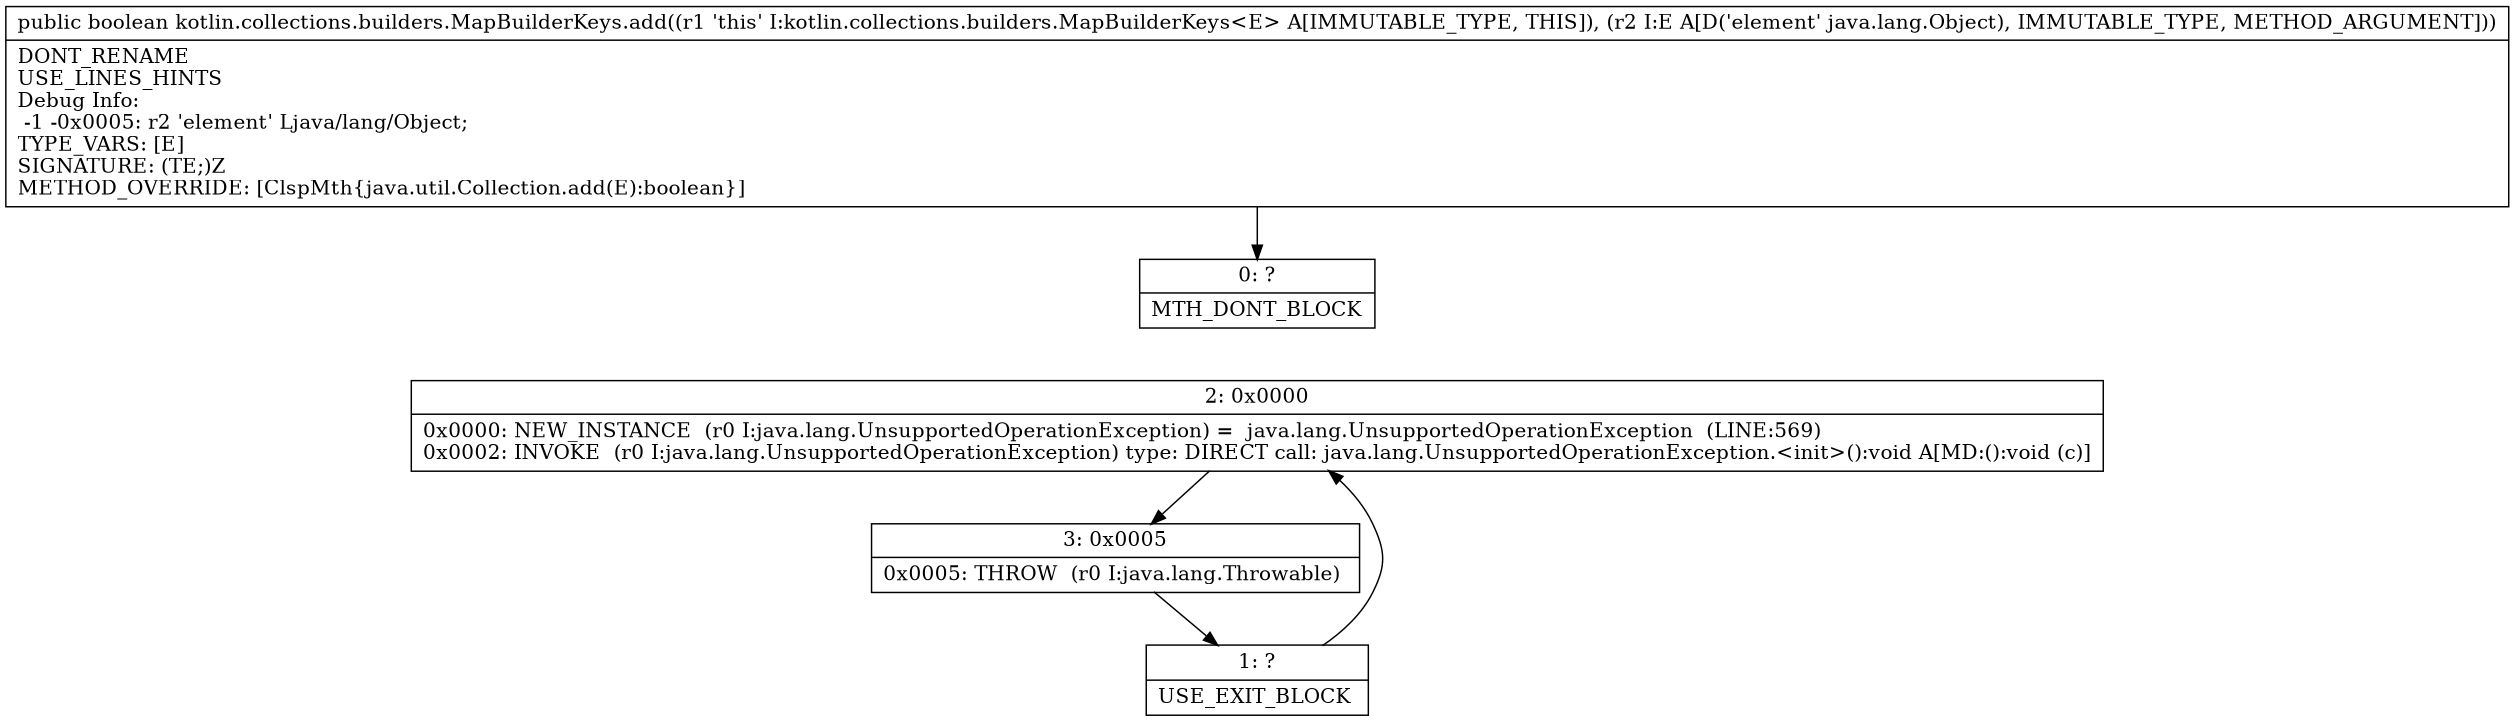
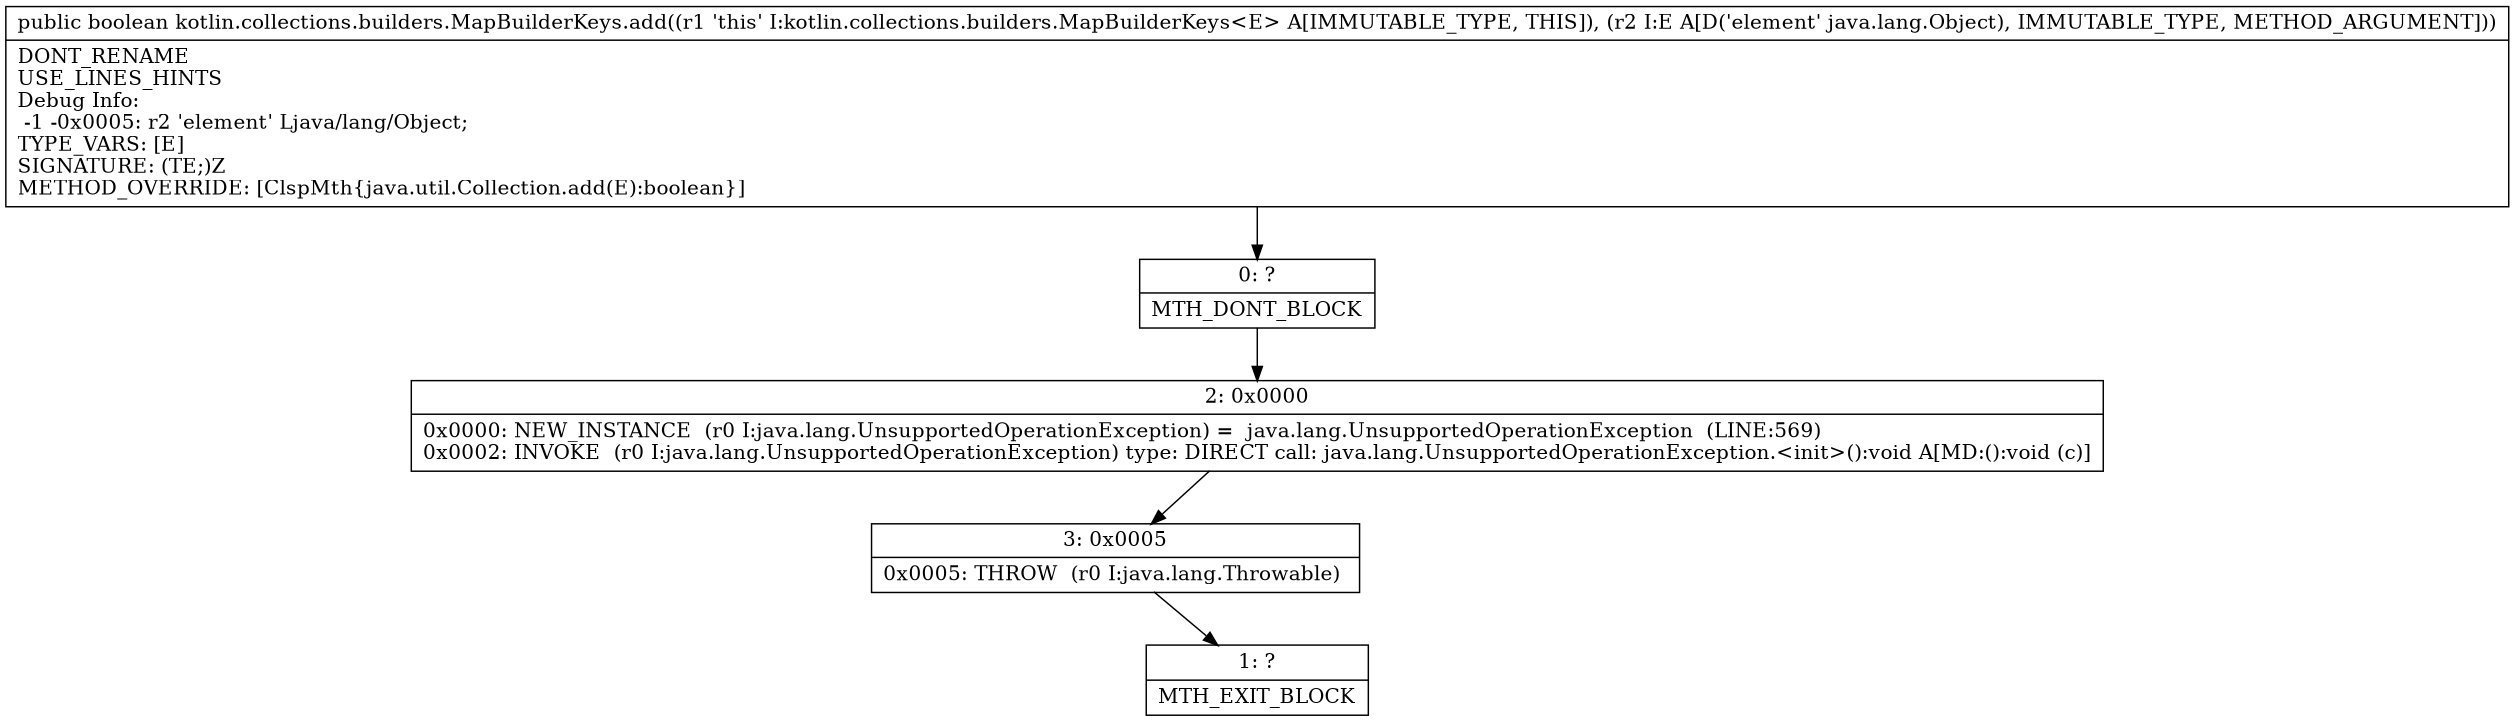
  digraph {
    node [shape=record]
    n1 [label="{0\:\ ?|MTH_DONT_BLOCK\l}"]
    n2 [label="{2\:\ 0x0000|0x0000: NEW_INSTANCE  (r0 I:java.lang.UnsupportedOperationException) =  java.lang.UnsupportedOperationException  (LINE:569)\l0x0002: INVOKE  (r0 I:java.lang.UnsupportedOperationException) type: DIRECT call: java.lang.UnsupportedOperationException.\<init\>():void A[MD:():void (c)]\l}"]
    n3 [label="{3\:\ 0x0005|0x0005: THROW  (r0 I:java.lang.Throwable) \l}"]
-   n4 [label="{1\:\ ?|USE_EXIT_BLOCK\l}"]
+   n4 [label="{1\:\ ?|MTH_EXIT_BLOCK\l}"]
    n5 [label="{public boolean kotlin.collections.builders.MapBuilderKeys.add((r1 'this' I:kotlin.collections.builders.MapBuilderKeys\<E\> A[IMMUTABLE_TYPE, THIS]), (r2 I:E A[D('element' java.lang.Object), IMMUTABLE_TYPE, METHOD_ARGUMENT]))  | DONT_RENAME\lUSE_LINES_HINTS\lDebug Info:\l  \-1 \-0x0005: r2 'element' Ljava\/lang\/Object;\lTYPE_VARS: [E]\lSIGNATURE: (TE;)Z\lMETHOD_OVERRIDE: [ClspMth\{java.util.Collection.add(E):boolean\}]\l}"]
-   n4 -> n2
+   n1 -> n2
    n2 -> n3
    n3 -> n4
    n5 -> n1
  }
